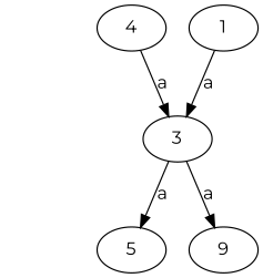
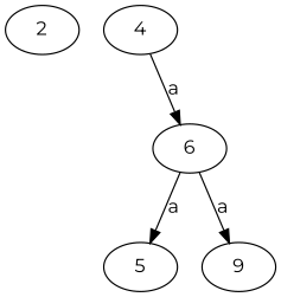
  strict digraph {
    fontname=Montserrat
    node [fontname=Montserrat]
    edge [fontname=Montserrat]
-   3
+   2
+   3 [label=6]
    5
    n4 [label=9]
    n5 [label=4]
-   1
    3 -> 5 [label=a]
    3 -> n4 [label=a]
    n5 -> 3 [label=a]
-   1 -> 3 [label=a]
  }
